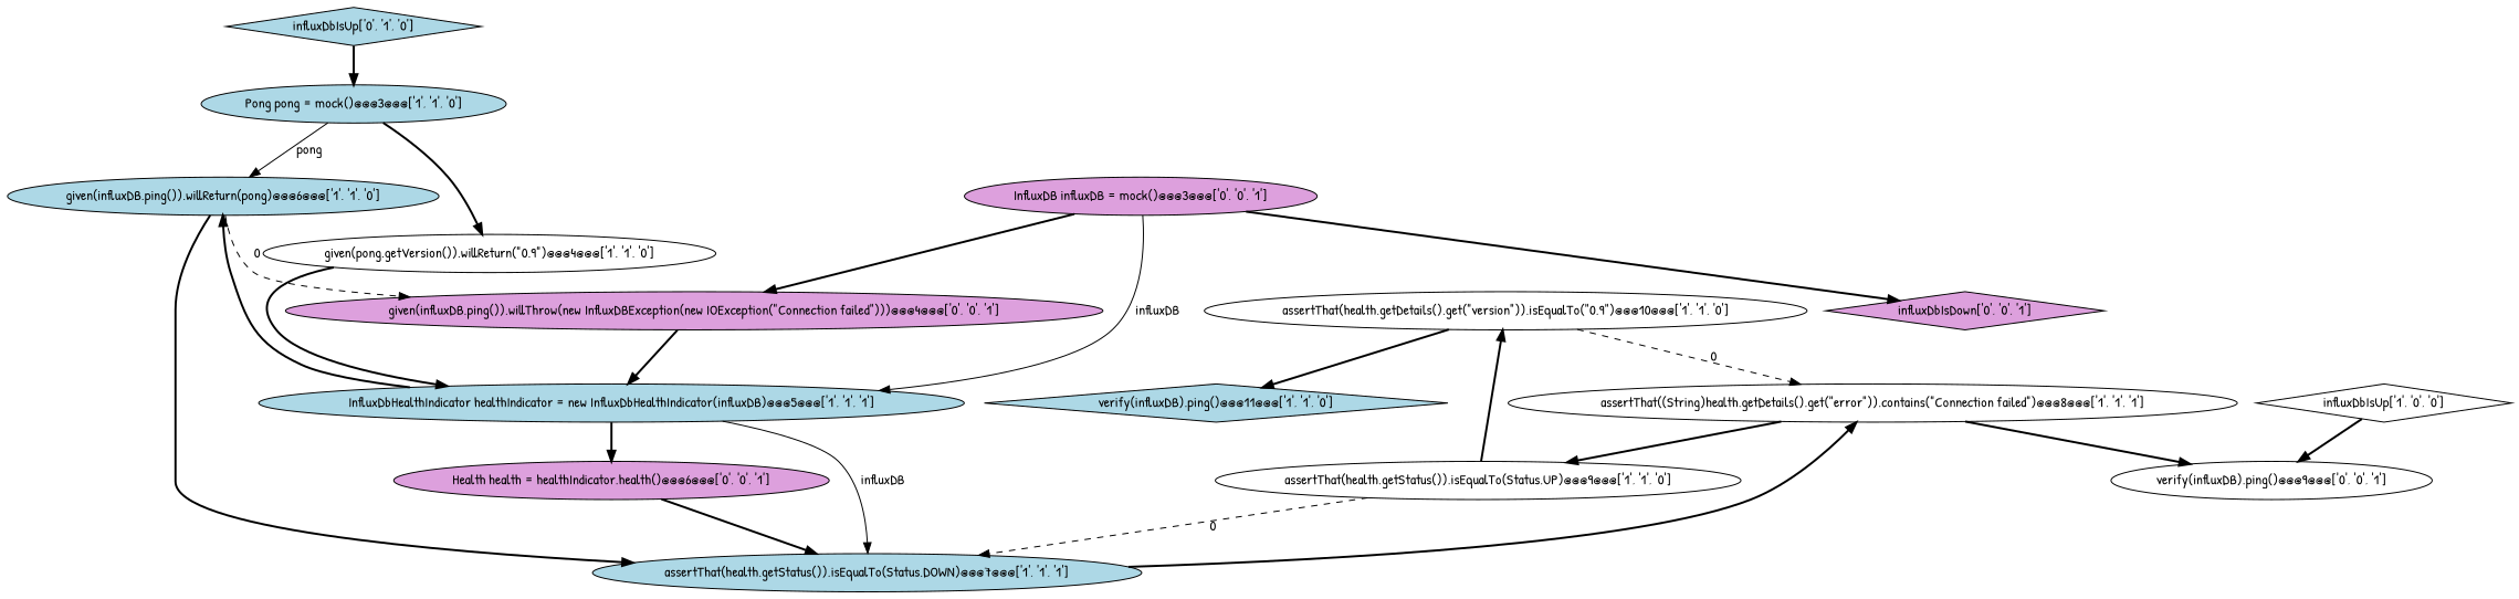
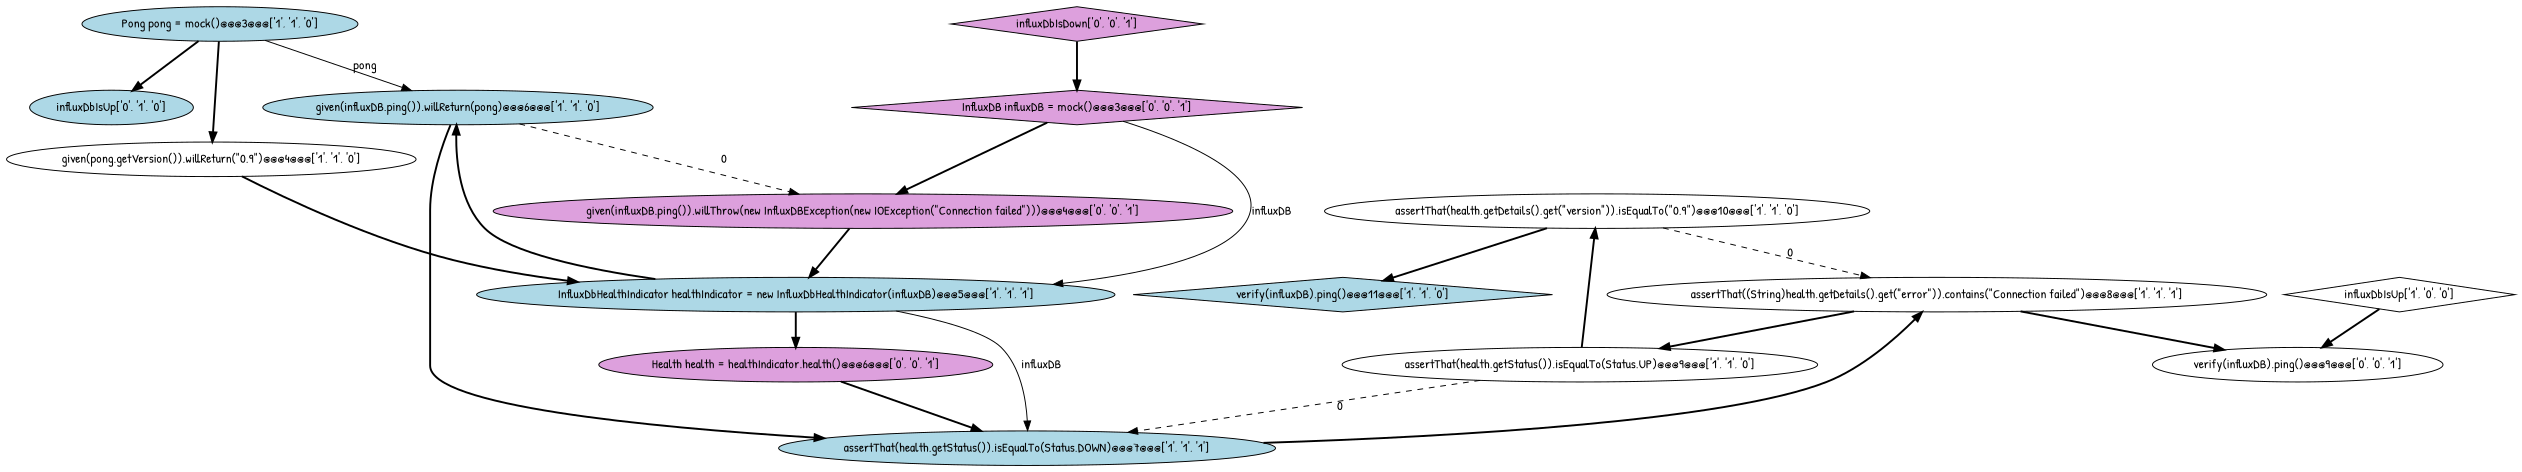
  digraph {
    fontname="Patrick Hand"
    node [fillcolor=lightblue fontname="Patrick Hand" shape=ellipse style=filled]
    edge [fontname="Patrick Hand" style=bold]
    n1 [label="verify(influxDB).ping()@@@11@@@['1', '1', '0']" shape=diamond]
    n2 [label="Pong pong = mock()@@@3@@@['1', '1', '0']"]
    n3 [fillcolor=white label="given(pong.getVersion()).willReturn(\"0.9\")@@@4@@@['1', '1', '0']"]
    n4 [label="given(influxDB.ping()).willReturn(pong)@@@6@@@['1', '1', '0']"]
    n5 [label="InfluxDbHealthIndicator healthIndicator = new InfluxDbHealthIndicator(influxDB)@@@5@@@['1', '1', '1']"]
    n6 [label="assertThat(health.getStatus()).isEqualTo(Status.DOWN)@@@7@@@['1', '1', '1']"]
    n7 [fillcolor=plum label="given(influxDB.ping()).willThrow(new InfluxDBException(new IOException(\"Connection failed\")))@@@4@@@['0', '0', '1']"]
    n8 [fillcolor=white label="assertThat(health.getStatus()).isEqualTo(Status.UP)@@@9@@@['1', '1', '0']"]
    n9 [fillcolor=white label="assertThat(health.getDetails().get(\"version\")).isEqualTo(\"0.9\")@@@10@@@['1', '1', '0']"]
    n10 [fillcolor=white label="assertThat((String)health.getDetails().get(\"error\")).contains(\"Connection failed\")@@@8@@@['1', '1', '1']"]
    n11 [fillcolor=plum label="Health health = healthIndicator.health()@@@6@@@['0', '0', '1']"]
-   n12 [label="influxDbIsUp['0', '1', '0']" shape=diamond]
+   n12 [label="influxDbIsUp['0', '1', '0']"]
    n13 [fillcolor=plum label="influxDbIsDown['0', '0', '1']" shape=diamond]
-   n14 [fillcolor=plum label="InfluxDB influxDB = mock()@@@3@@@['0', '0', '1']"]
+   n14 [fillcolor=plum label="InfluxDB influxDB = mock()@@@3@@@['0', '0', '1']" shape=diamond]
    n15 [fillcolor=white label="verify(influxDB).ping()@@@9@@@['0', '0', '1']"]
    n16 [fillcolor=white label="influxDbIsUp['1', '0', '0']" shape=diamond]
    n2 -> n3
    n2 -> n4 [label=pong style=solid]
    n3 -> n5
    n4 -> n6
    n4 -> n7 [label=0 style=dashed]
    n5 -> n4
    n5 -> n6 [label=influxDB style=solid]
    n5 -> n11
    n6 -> n10
    n7 -> n5
    n8 -> n6 [label=0 style=dashed]
    n8 -> n9
    n9 -> n1
    n9 -> n10 [label=0 style=dashed]
    n10 -> n8
    n10 -> n15
    n11 -> n6
-   n12 -> n2
-   n14 -> n13
+   n2 -> n12
+   n13 -> n14
    n14 -> n5 [label=influxDB style=solid]
    n14 -> n7
    n16 -> n15
  }
